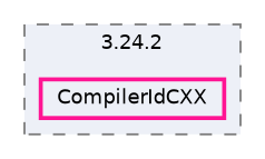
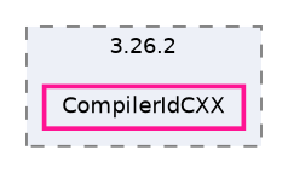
  digraph {
    compound=true
    n1 [color=deeppink fillcolor="#edf0f7" fontname=Helvetica fontsize=10 height=0.2 label=CompilerIdCXX shape=box style="filled,bold" width=0.4]
    subgraph cluster_1 {
      bgcolor="#edf0f7"
      fontname=Helvetica
      fontsize=10
-     label="3.24.2"
+     label="3.26.2"
      pencolor=grey50
      style="filled,dashed"
      n1
    }
  }
